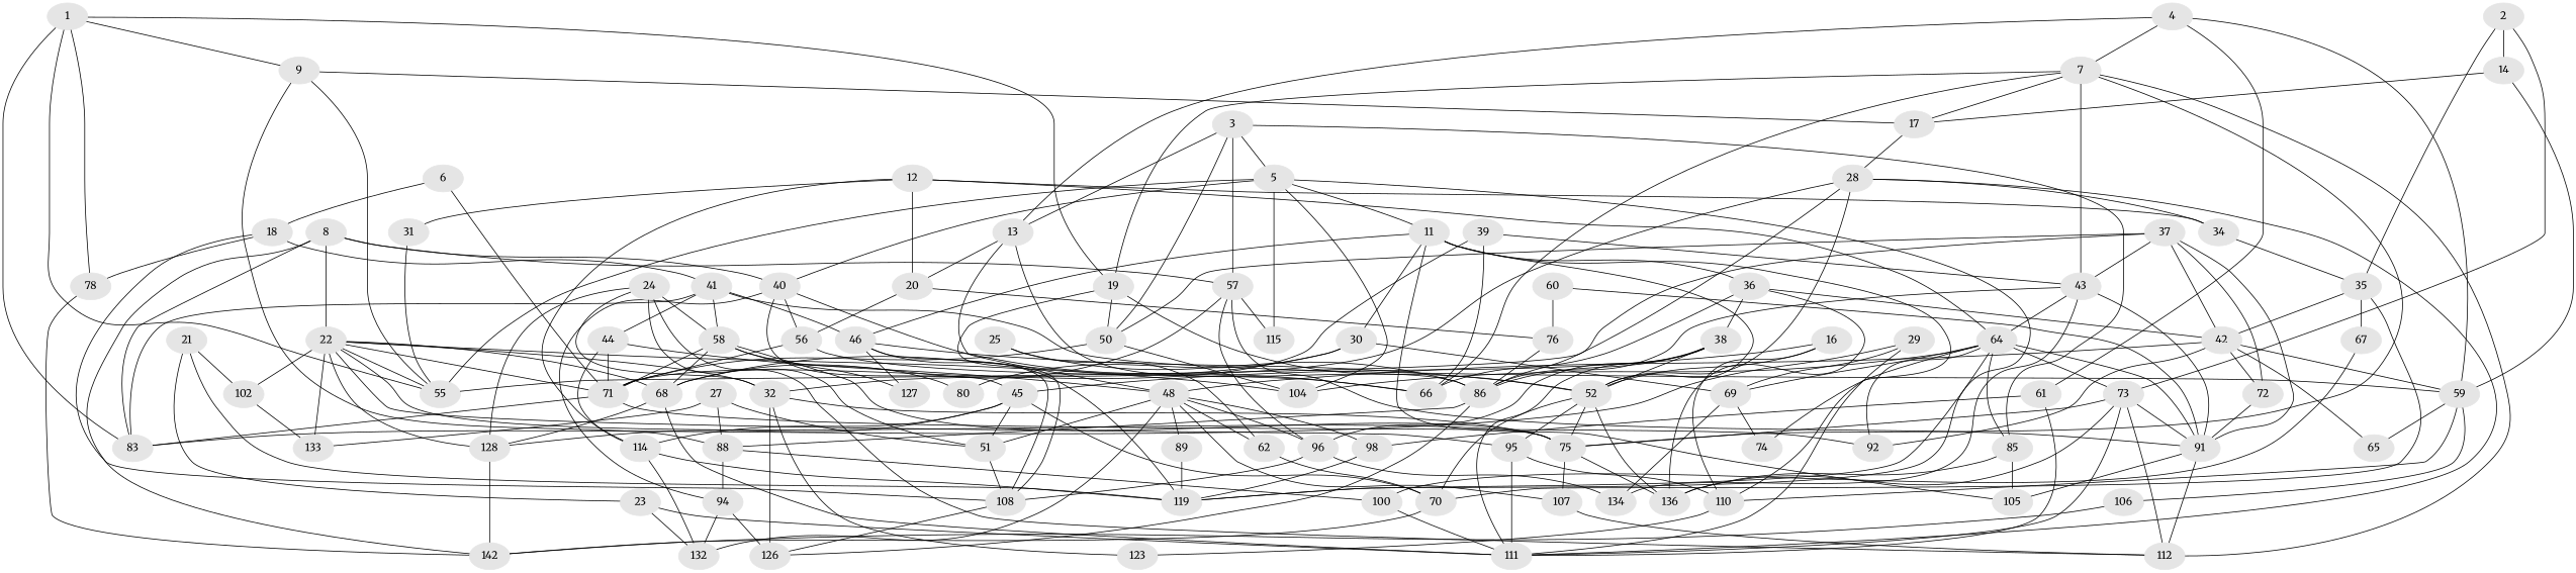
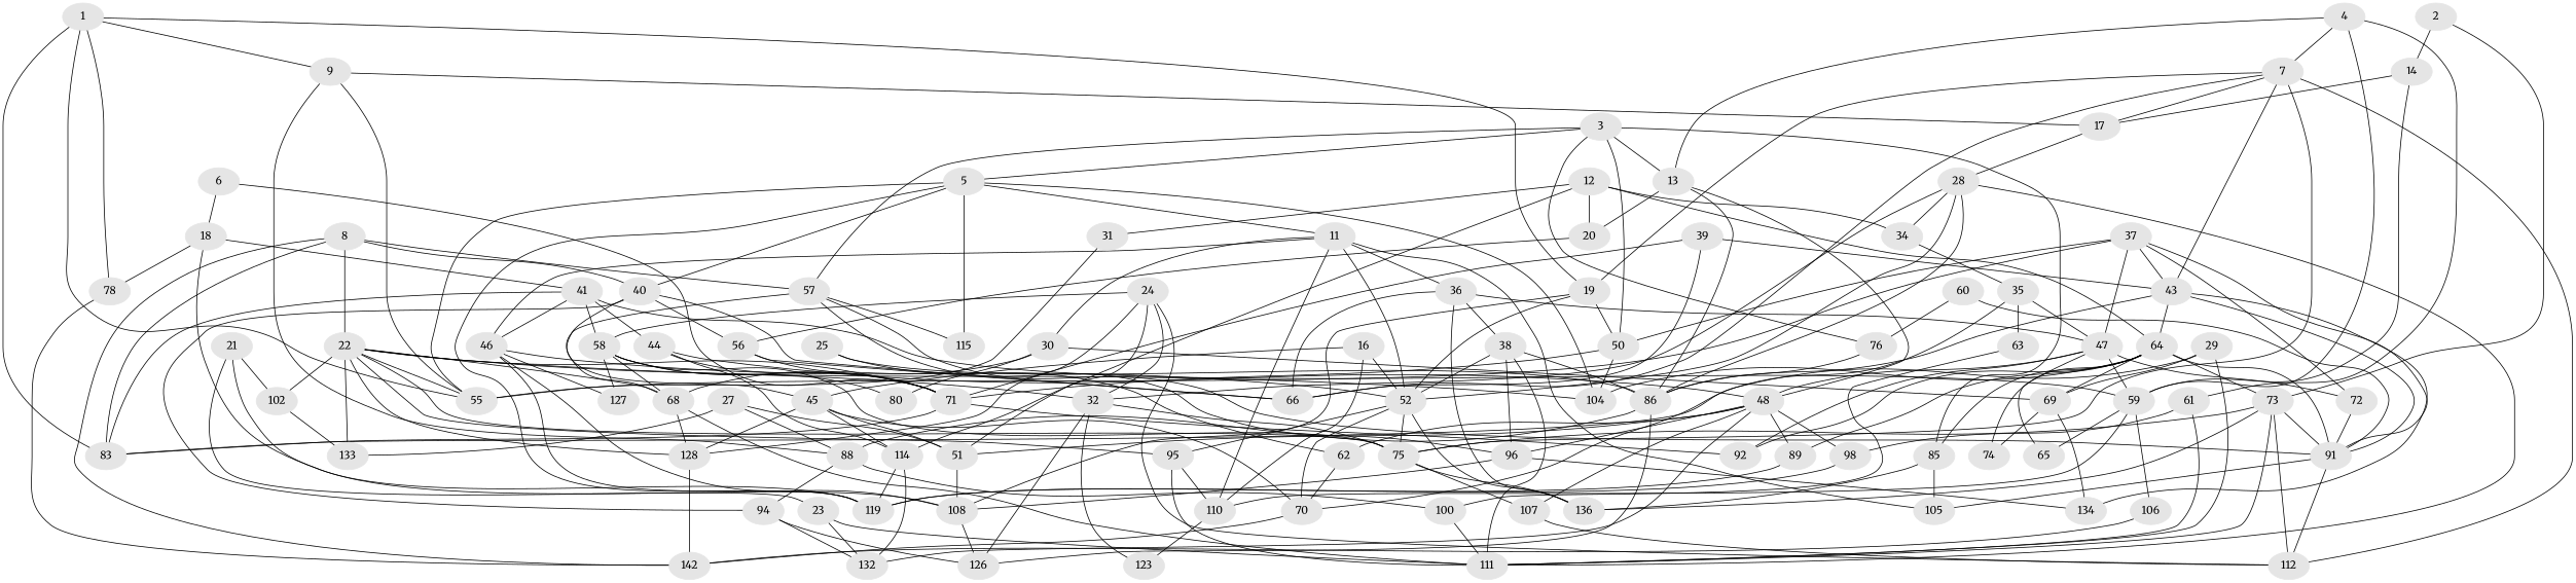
  graph {
    fontname=Merriweather
    node [color=gray90 fontname=Merriweather style=filled]
    edge [fontname=Merriweather]
    1 [super="+79"]
    9 [super="+54"]
    19 [super="+90"]
    55 [super="+124"]
    78
    83
    17 [super="+26"]
    88
    50 [super="+139"]
    52 [super="+53"]
    108 [super="+122"]
    142
    2
    14
    35 [super="+103"]
    73 [super="+109"]
    59 [super="+77"]
-   47 [super="+138" label=42]
-   67
+   47 [super="+138"]
+   67 [label=63]
    70
    75 [super="+84"]
    112
    111 [super="+140"]
    136 [super="+141"]
    91 [super="+120"]
    3 [super="+129"]
    5 [super="+144"]
    13
    57 [super="+99"]
    76
    85 [super="+101"]
    11 [super="+93"]
    40
    104
    115
    119 [super="+146"]
    20 [super="+87"]
    48 [super="+145"]
    86 [super="+135"]
    71 [super="+116"]
    68 [super="+121"]
    96 [super="+131"]
    105
    4 [super="+10"]
    7 [super="+15"]
    61
    43 [super="+137"]
    66
    110 [super="+147"]
    65
    106
    98
    30
    36 [super="+42"]
    46 [super="+117"]
    29 [super="+33"]
    69 [super="+82"]
    45 [super="+49"]
    56
    94
    6
    18
    41 [super="+130"]
    92
    28 [super="+125"]
    64 [super="+97"]
    134
    107
    22 [super="+113"]
    102
    32 [super="+81"]
    95
    128
    133
    8
    100
    80
    38
    127
    123
    12
    31
    34
    114 [super="+143"]
    74
    132
    51
    62
    89
    126
    16
    58 [super="+118"]
    44 [super="+63"]
    21
    23
    24
    25
    27
    72
    37
    39
    60
    1 -- 9
    1 -- 19
    1 -- 55 [weight=2]
    1 -- 78
    1 -- 83
    9 -- 55
    9 -- 17
    9 -- 88
    19 -- 50
    19 -- 52
    19 -- 108
    78 -- 142
    17 -- 28
    88 -- 94
    88 -- 100
    50 -- 104
    50 -- 71
    52 -- 70
    52 -- 75
    52 -- 136
    52 -- 95
    108 -- 126
    2 -- 14
-   2 -- 35
    2 -- 73
    14 -- 17
    14 -- 59
    35 -- 47
    35 -- 67
    35 -- 70
    73 -- 75
    73 -- 112
    73 -- 111
    73 -- 136
    73 -- 91
    59 -- 110
    59 -- 65
    59 -- 106
    47 -- 59
    47 -- 48 [weight=2]
    47 -- 65
    47 -- 92
    47 -- 72
    67 -- 100
    70 -- 142
    75 -- 136
    75 -- 107
    91 -- 112
    91 -- 105
    3 -- 50
    3 -- 5
    3 -- 13
    3 -- 57
-   20 -- 76
+   3 -- 76
    3 -- 85
    5 -- 55
    5 -- 11
    5 -- 40
    5 -- 104
    5 -- 115
    5 -- 119
    13 -- 20
    13 -- 48
    13 -- 86
    57 -- 91
    57 -- 115
    57 -- 68
    57 -- 96
    76 -- 86
    85 -- 136
    85 -- 105
    11 -- 52
    11 -- 105
    11 -- 110
    11 -- 30
    11 -- 36 [weight=2]
    11 -- 46
    40 -- 66
    40 -- 45
    40 -- 56
    40 -- 94
    20 -- 56
    48 -- 96
    48 -- 98
    48 -- 107
    48 -- 132
    48 -- 51
    48 -- 62
    48 -- 89
    86 -- 88
    86 -- 126
    71 -- 83
    71 -- 92
    68 -- 111
    68 -- 128
    96 -- 108
    96 -- 134
    4 -- 59
    4 -- 13
    4 -- 7
    4 -- 61
    7 -- 19
    7 -- 17
    7 -- 75
    7 -- 112
    7 -- 43 [weight=2]
    7 -- 66
    61 -- 111
    61 -- 98
    43 -- 91
    43 -- 86
    43 -- 64
    43 -- 134
    110 -- 123
    106 -- 142
    98 -- 119
    30 -- 68
    30 -- 69
    30 -- 80
    36 -- 47
    36 -- 136
    36 -- 66
    36 -- 38
    46 -- 52
    46 -- 108
    46 -- 119
    46 -- 127
    29 -- 83
    29 -- 111
    29 -- 69
    69 -- 134
    69 -- 74
    45 -- 70
    45 -- 128
    45 -- 114
    45 -- 51
    56 -- 71
    56 -- 66
    94 -- 132
    94 -- 126
    6 -- 71
    6 -- 18
    18 -- 78
    18 -- 108
    18 -- 41
    41 -- 83
    41 -- 59
    41 -- 46
    41 -- 58
    41 -- 44
    28 -- 52
    28 -- 111
    28 -- 86
    28 -- 32
    28 -- 34
    64 -- 73
    64 -- 91
    64 -- 85
    64 -- 104
-   64 -- 119
+   64 -- 89
    64 -- 69
    64 -- 92
    64 -- 74
    107 -- 112
    22 -- 55
    22 -- 75
    22 -- 104
    22 -- 71
    22 -- 68
    22 -- 102
    22 -- 32
    22 -- 95
    22 -- 128
    22 -- 133
    102 -- 133
    32 -- 75
    32 -- 123
    32 -- 126
    95 -- 111
    95 -- 110
    128 -- 142
    8 -- 83
    8 -- 142
    8 -- 57
    8 -- 40
    8 -- 22
    100 -- 111
    38 -- 52
    38 -- 111
    38 -- 86
    38 -- 96
    12 -- 20
    12 -- 64
    12 -- 31
    12 -- 34
    12 -- 114
    31 -- 55
    34 -- 35
    114 -- 119
    114 -- 132
    51 -- 108
    62 -- 70
    89 -- 119
    16 -- 52
    16 -- 110
    16 -- 45
    58 -- 75
    58 -- 71
    58 -- 68
    58 -- 80
    58 -- 127
    44 -- 48
    44 -- 71
    44 -- 114
    21 -- 119
    21 -- 102
    21 -- 23
    23 -- 111
    23 -- 132
    24 -- 112
    24 -- 32
    24 -- 128
    24 -- 51
    24 -- 58
    25 -- 86
    25 -- 62
    27 -- 88
    27 -- 133
    27 -- 51
    72 -- 91
    37 -- 55
    37 -- 50
    37 -- 47
    37 -- 91
    37 -- 43
    37 -- 72
    39 -- 71
    39 -- 43
    39 -- 66
    60 -- 91
    60 -- 76
  }
